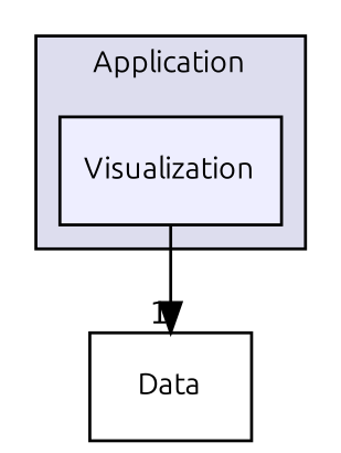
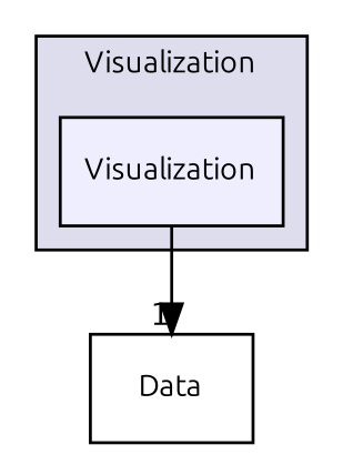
  digraph {
    compound=true
    fontname=Ubuntu
    node [fontname=Ubuntu fontsize=10 shape=box]
    n1 [fillcolor="#eeeeff" label=Visualization pencolor=black style=filled]
    n2 [label=Data]
    subgraph cluster_1 {
      bgcolor="#ddddee"
      fontsize=10
-     label=Application
+     label=Visualization
      pencolor=black
      n1
    }
    n1 -> n2 [headlabel=1 labeldistance=1.5 labelfontname=Helvetica labelfontsize=10 fontname=Ubuntu]
  }
